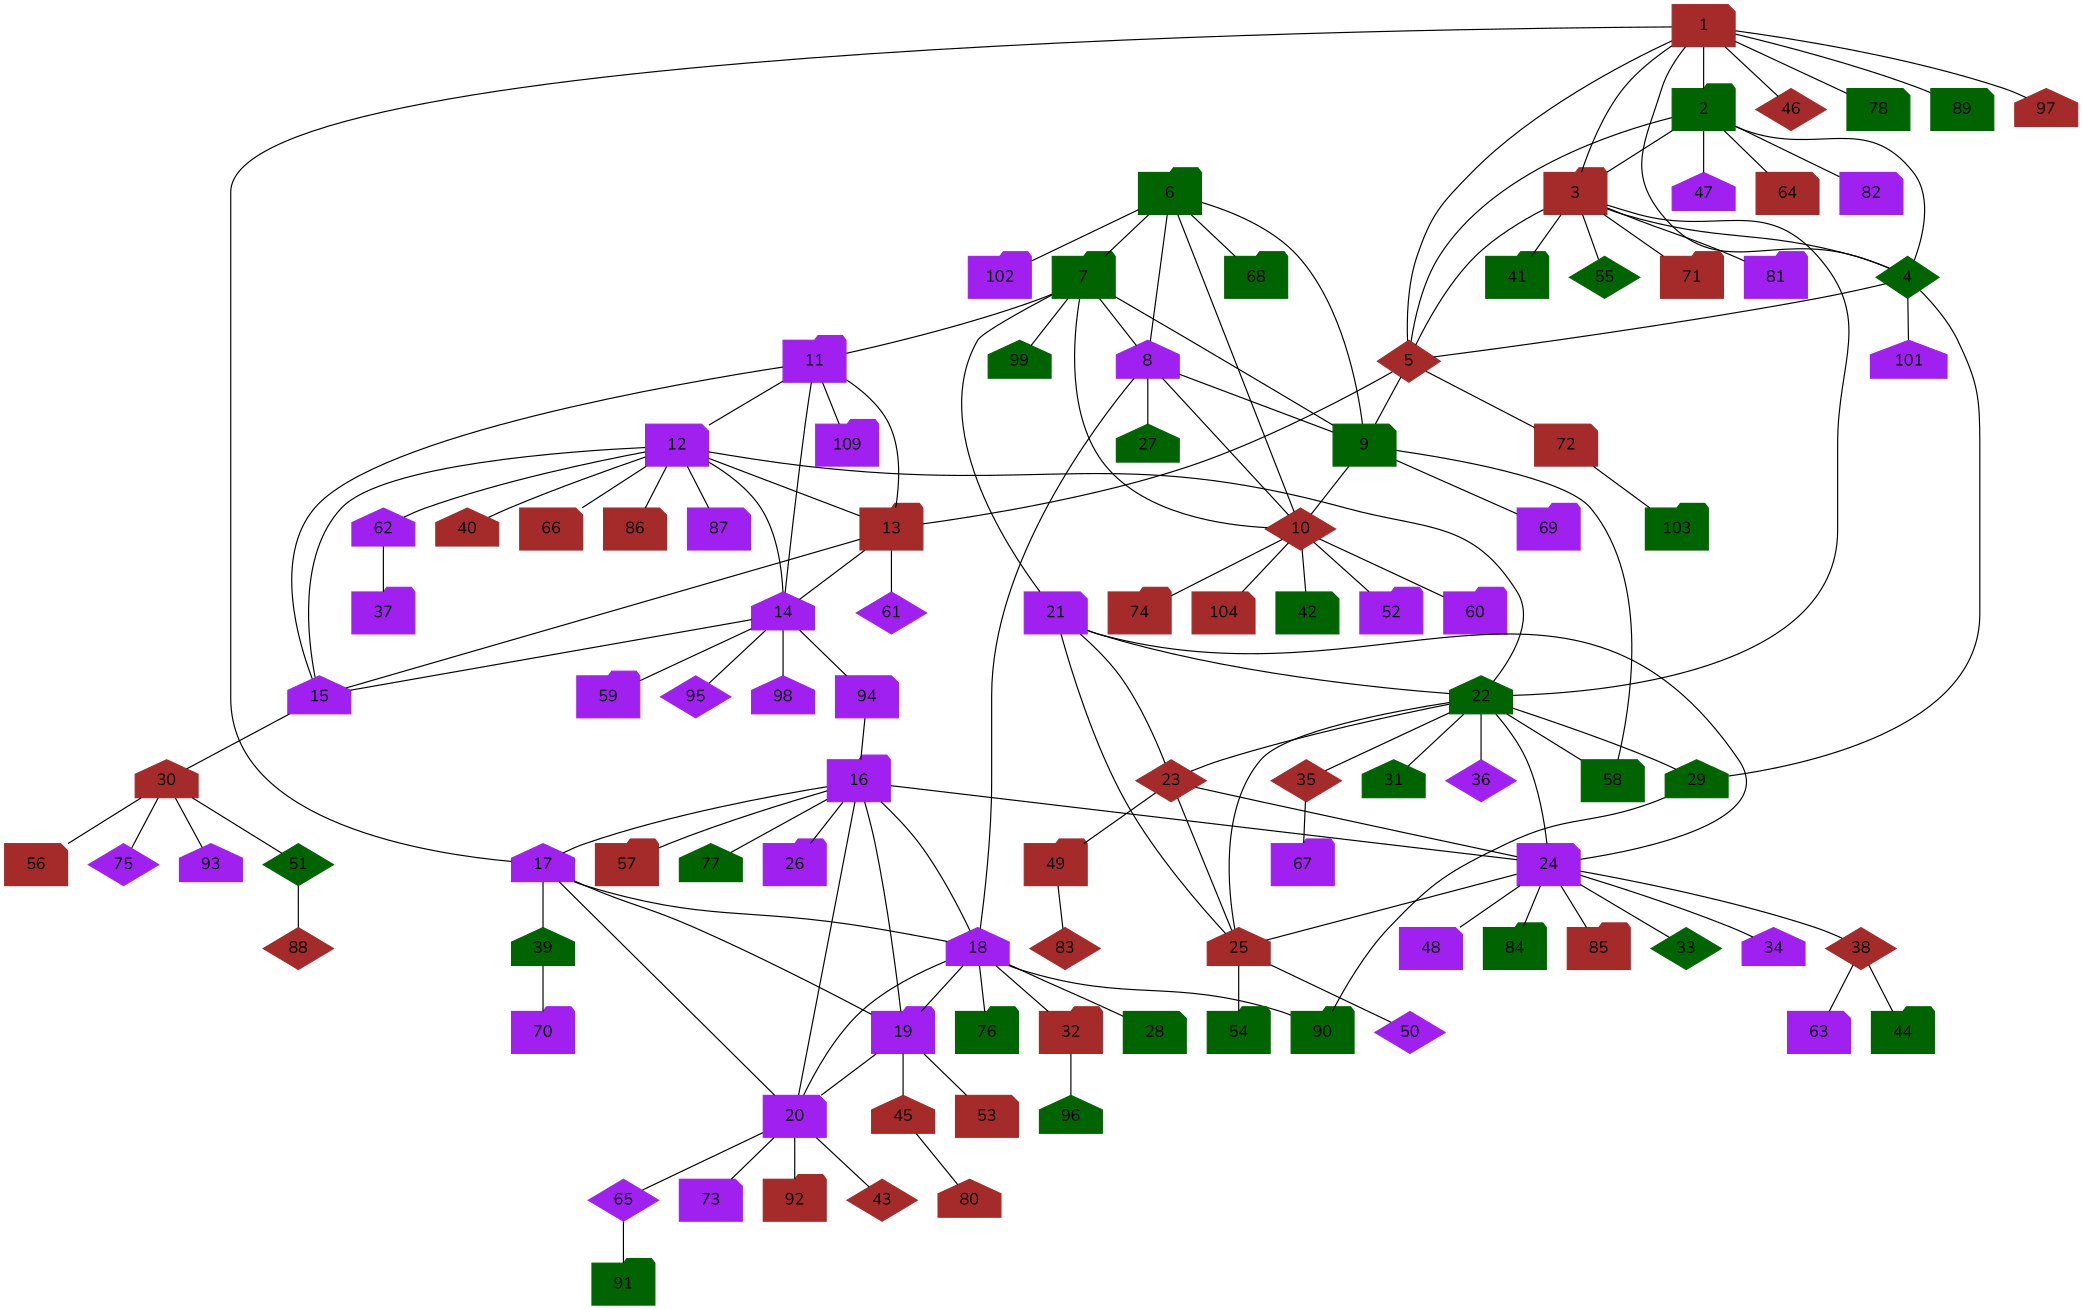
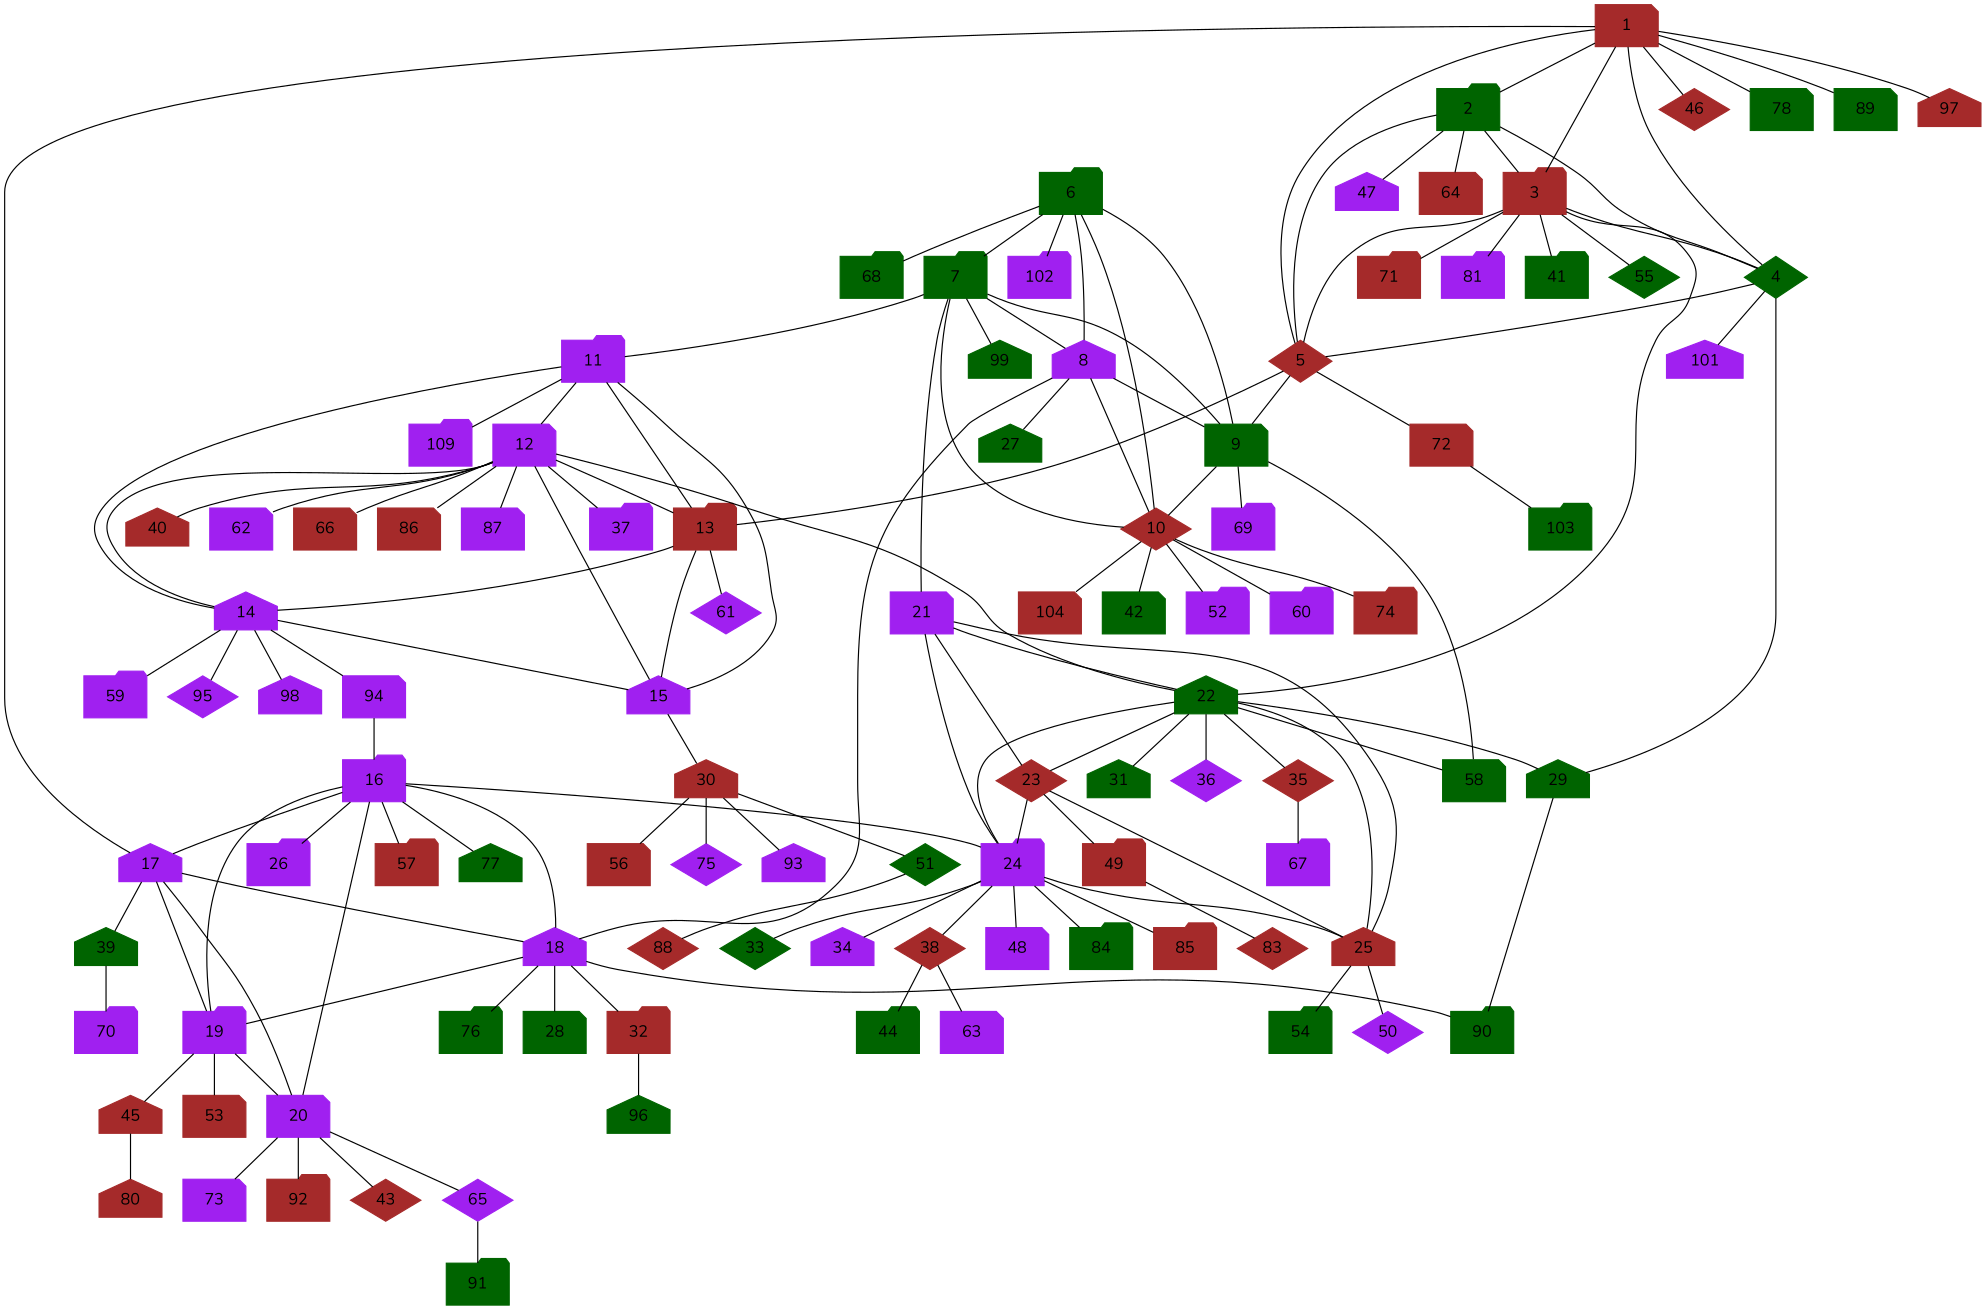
  graph {
    fontname=Nunito
    node [color=purple fontname=Nunito shape=folder style=filled]
    edge [fontname=Nunito]
    1 [color=brown shape=note]
    2 [color=darkgreen]
    3 [color=brown]
    4 [color=darkgreen shape=diamond]
    5 [color=brown shape=diamond]
    17 [shape=house]
    46 [color=brown shape=diamond]
    78 [color=darkgreen shape=note]
    89 [color=darkgreen shape=note]
    97 [color=brown shape=house]
    47 [shape=house]
    64 [color=brown shape=note]
-   82 [shape=note]
    22 [color=darkgreen shape=house]
    41 [color=darkgreen]
    55 [color=darkgreen shape=diamond]
    71 [color=brown]
    81
    29 [color=darkgreen shape=house]
    101 [shape=house]
    9 [color=darkgreen shape=note]
    13 [color=brown]
    72 [color=brown shape=note]
    18 [shape=house]
    19
    20 [shape=note]
    39 [color=darkgreen shape=house]
    58 [color=darkgreen shape=note]
-   24 [shape=note]
+   24
    23 [color=brown shape=diamond]
    25 [color=brown shape=house]
    31 [color=darkgreen shape=house]
    35 [color=brown shape=diamond]
    36 [shape=diamond]
    90 [color=darkgreen]
    10 [color=brown shape=diamond]
    69
    14 [shape=house]
    15 [shape=house]
    61 [shape=diamond]
    103 [color=darkgreen]
    6 [color=darkgreen]
    7 [color=darkgreen]
    8 [shape=house]
    68 [color=darkgreen]
    102
    11
    21 [shape=note]
    99 [color=darkgreen shape=house]
    27 [color=darkgreen shape=house]
    42 [color=darkgreen shape=note]
    52
    60
    74 [color=brown]
    104 [color=brown shape=note]
    12 [shape=note]
    n57 [label=109]
    28 [color=darkgreen shape=note]
    32 [color=brown]
    76 [color=darkgreen]
    37
    40 [color=brown shape=house]
-   62 [shape=house]
+   62 [shape=note]
    66 [color=brown shape=note]
    86 [color=brown shape=note]
    87 [shape=note]
    59
    94 [shape=note]
    95 [shape=diamond]
    98 [shape=house]
    30 [color=brown shape=house]
    16
    26
    57 [color=brown]
    77 [color=darkgreen shape=house]
    51 [color=darkgreen shape=diamond]
    56 [color=brown shape=note]
    75 [shape=diamond]
    93 [shape=house]
    45 [color=brown shape=house]
    53 [color=brown shape=note]
    43 [color=brown shape=diamond]
    65 [shape=diamond]
    73 [shape=note]
    92 [color=brown]
    33 [color=darkgreen shape=diamond]
    34 [shape=house]
    38 [color=brown shape=diamond]
    48 [shape=note]
    84 [color=darkgreen]
    85 [color=brown]
    70
    96 [color=darkgreen shape=house]
    80 [color=brown shape=house]
    91 [color=darkgreen]
    49 [color=brown]
    50 [shape=diamond]
    54 [color=darkgreen]
    67
    83 [color=brown shape=diamond]
    44 [color=darkgreen]
    63 [shape=note]
    88 [color=brown shape=diamond]
    1 -- 2
    1 -- 3
    1 -- 4
    1 -- 5
    1 -- 17
    1 -- 46
    1 -- 78
    1 -- 89
    1 -- 97
    2 -- 3
    2 -- 4
    2 -- 5
    2 -- 47
    2 -- 64
-   2 -- 82
    3 -- 4
    3 -- 5
    3 -- 22
    3 -- 41
    3 -- 55
    3 -- 71
    3 -- 81
    4 -- 5
    4 -- 29
    4 -- 101
    5 -- 9
    5 -- 13
    5 -- 72
    17 -- 18
    17 -- 19
    17 -- 20
    17 -- 39
    22 -- 29
    22 -- 58
    22 -- 24
    22 -- 23
    22 -- 25
    22 -- 31
    22 -- 35
    22 -- 36
    29 -- 90
    9 -- 58
    9 -- 10
    9 -- 69
    13 -- 14
    13 -- 15
    13 -- 61
    72 -- 103
    18 -- 19
-   18 -- 20
    18 -- 90
    18 -- 28
    18 -- 32
    18 -- 76
    19 -- 20
    19 -- 45
    19 -- 53
    20 -- 43
    20 -- 65
    20 -- 73
    20 -- 92
    39 -- 70
    24 -- 25
    24 -- 33
    24 -- 34
    24 -- 38
    24 -- 48
    24 -- 84
    24 -- 85
    23 -- 24
    23 -- 25
    23 -- 49
    25 -- 50
    25 -- 54
    35 -- 67
    10 -- 42
    10 -- 52
    10 -- 60
    10 -- 74
    10 -- 104
    14 -- 15
    14 -- 59
    14 -- 94
    14 -- 95
    14 -- 98
    15 -- 30
    6 -- 9
    6 -- 10
    6 -- 7
    6 -- 8
    6 -- 68
    6 -- 102
    7 -- 9
    7 -- 10
    7 -- 8
    7 -- 11
    7 -- 21
    7 -- 99
    8 -- 9
    8 -- 18
    8 -- 10
    8 -- 27
    11 -- 13
    11 -- 14
    11 -- 15
    11 -- 12
    11 -- n57
    21 -- 22
    21 -- 24
    21 -- 23
    21 -- 25
    12 -- 22
    12 -- 13
    12 -- 14
    12 -- 15
-   62 -- 37
+   12 -- 37
    12 -- 40
    12 -- 62
    12 -- 66
    12 -- 86
    12 -- 87
    32 -- 96
    94 -- 16
    30 -- 51
    30 -- 56
    30 -- 75
    30 -- 93
    16 -- 17
    16 -- 18
    16 -- 19
    16 -- 20
    16 -- 24
    16 -- 26
    16 -- 57
    16 -- 77
    51 -- 88
    45 -- 80
    65 -- 91
    38 -- 44
    38 -- 63
    49 -- 83
  }
